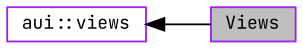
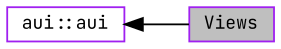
  digraph {
    rankdir=LR
    fontname="JetBrains Mono"
    node [color=purple fontname="JetBrains Mono" fontsize=10 shape=box style=filled]
-   n1 [fillcolor=white height=0.2 label="aui::views" width=0.4]
+   n1 [fillcolor=white height=0.2 label="aui::aui" width=0.4]
    n2 [fillcolor=grey75 fontcolor=black height=0.2 label=Views width=0.4]
    n1 -> n2 [dir=back fontname="JetBrains Mono" fontsize=10 labelfontname=Helvetica labelfontsize=10 shape=plaintext style=solid]
  }
